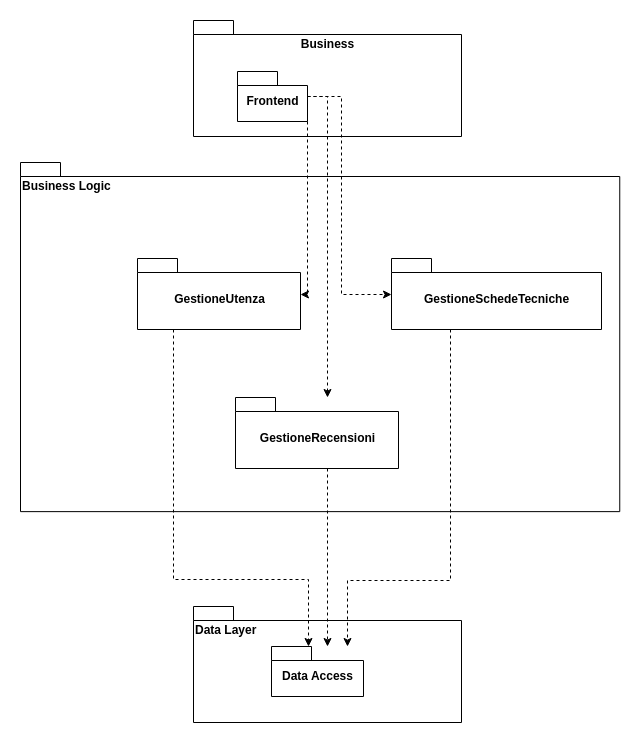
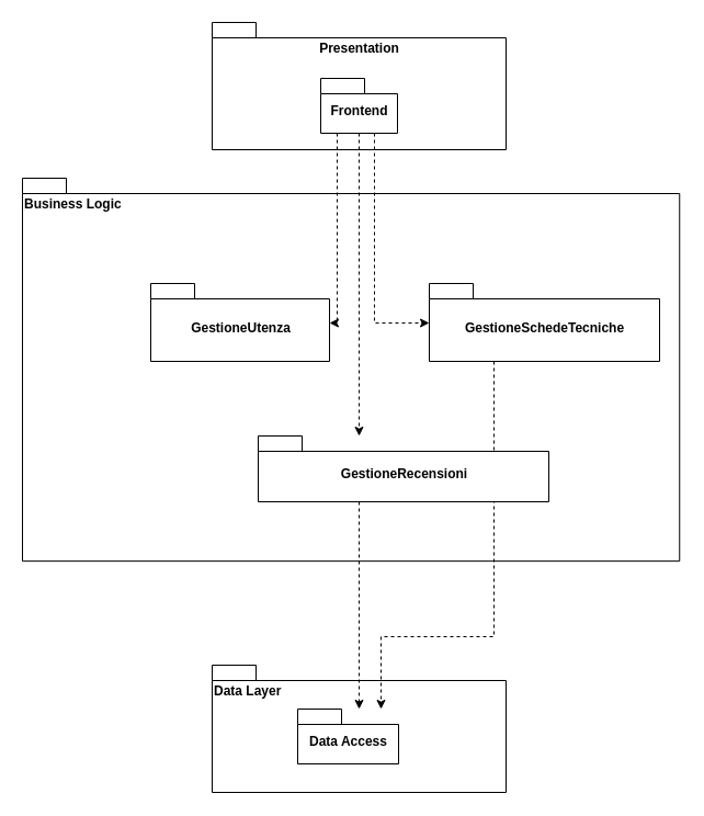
  <mxCell id="0" />
  <mxCell id="1" parent="0" />
  <mxCell id="2" value="Business Logic" style="shape=folder;fontStyle=1;spacingTop=10;tabWidth=40;tabHeight=14;tabPosition=left;html=1;verticalAlign=top;align=left;" vertex="1" parent="1"><mxGeometry x="20" y="162" width="599.25" height="349.14" as="geometry" /></mxCell>
- <mxCell id="3" value="Business" style="shape=folder;fontStyle=1;spacingTop=10;tabWidth=40;tabHeight=14;tabPosition=left;html=1;verticalAlign=top;" vertex="1" parent="1"><mxGeometry x="193" y="20" width="268" height="116" as="geometry" /></mxCell>
+ <mxCell id="3" value="Presentation" style="shape=folder;fontStyle=1;spacingTop=10;tabWidth=40;tabHeight=14;tabPosition=left;html=1;verticalAlign=top;" vertex="1" parent="1"><mxGeometry x="193" y="20" width="268" height="116" as="geometry" /></mxCell>
  <mxCell id="4" style="edgeStyle=orthogonalEdgeStyle;rounded=0;orthogonalLoop=1;jettySize=auto;html=1;dashed=1;" edge="1" parent="1" source="5" target="13"><mxGeometry relative="1" as="geometry"><Array as="points"><mxPoint x="327" y="326" /><mxPoint x="327" y="326" /></Array></mxGeometry></mxCell>
- <mxCell id="5" value="Frontend" style="shape=folder;fontStyle=1;spacingTop=10;tabWidth=40;tabHeight=14;tabPosition=left;html=1;" vertex="1" parent="1"><mxGeometry x="237" y="71" width="70" height="50" as="geometry" /></mxCell>
+ <mxCell id="5" value="Frontend" style="shape=folder;fontStyle=1;spacingTop=10;tabWidth=40;tabHeight=14;tabPosition=left;html=1;" vertex="1" parent="1"><mxGeometry x="292" y="71" width="70" height="50" as="geometry" /></mxCell>
  <mxCell id="6" value="Data Layer" style="shape=folder;fontStyle=1;spacingTop=10;tabWidth=40;tabHeight=14;tabPosition=left;html=1;verticalAlign=top;align=left;" vertex="1" parent="1"><mxGeometry x="193" y="606" width="268" height="116" as="geometry" /></mxCell>
  <mxCell id="7" value="Data Access" style="shape=folder;fontStyle=1;spacingTop=10;tabWidth=40;tabHeight=14;tabPosition=left;html=1;" vertex="1" parent="1"><mxGeometry x="271" y="646" width="92" height="50" as="geometry" /></mxCell>
- <mxCell id="8" style="edgeStyle=orthogonalEdgeStyle;rounded=0;orthogonalLoop=1;jettySize=auto;html=1;dashed=1;" edge="1" parent="1" source="9" target="7"><mxGeometry relative="1" as="geometry"><Array as="points"><mxPoint x="173" y="579" /><mxPoint x="308" y="579" /></Array></mxGeometry></mxCell>
  <mxCell id="9" value="GestioneUtenza" style="shape=folder;fontStyle=1;spacingTop=10;tabWidth=40;tabHeight=14;tabPosition=left;html=1;" vertex="1" parent="1"><mxGeometry x="137" y="258" width="163" height="71" as="geometry" /></mxCell>
  <mxCell id="10" style="edgeStyle=orthogonalEdgeStyle;rounded=0;orthogonalLoop=1;jettySize=auto;html=1;dashed=1;" edge="1" parent="1" source="11" target="7"><mxGeometry relative="1" as="geometry"><Array as="points"><mxPoint x="450" y="580" /><mxPoint x="347" y="580" /></Array></mxGeometry></mxCell>
  <mxCell id="11" value="GestioneSchedeTecniche" style="shape=folder;fontStyle=1;spacingTop=10;tabWidth=40;tabHeight=14;tabPosition=left;html=1;" vertex="1" parent="1"><mxGeometry x="391" y="258" width="210" height="71" as="geometry" /></mxCell>
  <mxCell id="12" style="edgeStyle=orthogonalEdgeStyle;rounded=0;orthogonalLoop=1;jettySize=auto;html=1;dashed=1;" edge="1" parent="1" source="13" target="7"><mxGeometry relative="1" as="geometry"><Array as="points"><mxPoint x="327" y="520" /><mxPoint x="327" y="520" /></Array></mxGeometry></mxCell>
- <mxCell id="13" value="GestioneRecensioni" style="shape=folder;fontStyle=1;spacingTop=10;tabWidth=40;tabHeight=14;tabPosition=left;html=1;" vertex="1" parent="1"><mxGeometry x="235" y="397" width="163" height="71" as="geometry" /></mxCell>
+ <mxCell id="13" value="GestioneRecensioni" style="shape=folder;fontStyle=1;spacingTop=10;tabWidth=40;tabHeight=14;tabPosition=left;html=1;" vertex="1" parent="1"><mxGeometry x="235" y="397" width="265" height="60" as="geometry" /></mxCell>
  <mxCell id="14" style="edgeStyle=orthogonalEdgeStyle;rounded=0;orthogonalLoop=1;jettySize=auto;html=1;dashed=1;" edge="1" parent="1" source="5" target="9"><mxGeometry relative="1" as="geometry"><Array as="points"><mxPoint x="307" y="294" /></Array></mxGeometry></mxCell>
  <mxCell id="15" style="edgeStyle=orthogonalEdgeStyle;rounded=0;orthogonalLoop=1;jettySize=auto;html=1;dashed=1;" edge="1" parent="1" source="5" target="11"><mxGeometry relative="1" as="geometry"><Array as="points"><mxPoint x="341" y="294" /></Array></mxGeometry></mxCell>
